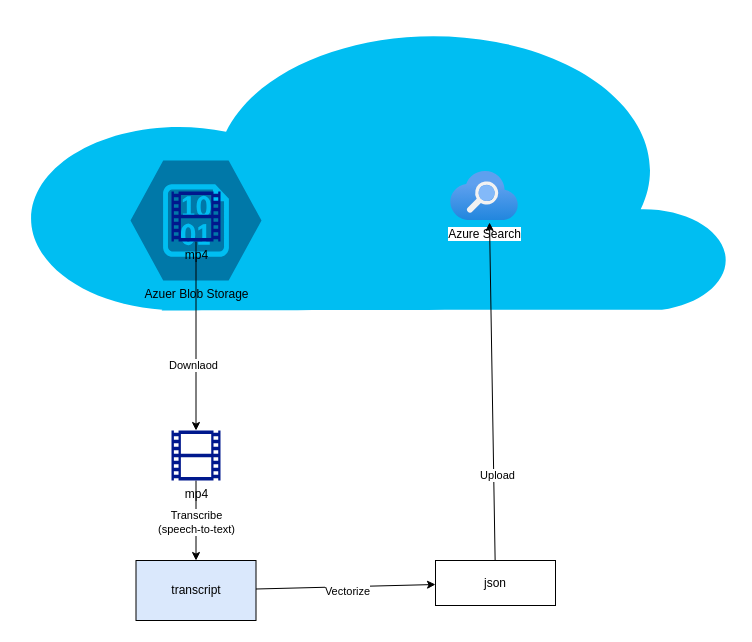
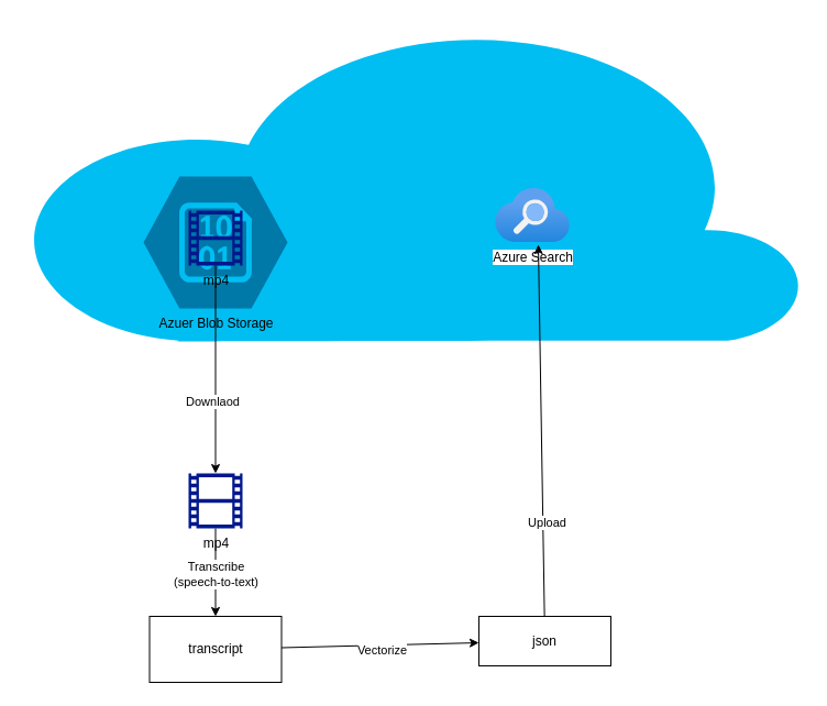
  <mxCell id="0" />
  <mxCell id="1" parent="0" />
  <mxCell id="2" value="" style="verticalLabelPosition=bottom;html=1;verticalAlign=top;align=center;strokeColor=none;fillColor=#00BEF2;shape=mxgraph.azure.cloud;" vertex="1" parent="1"><mxGeometry x="20" y="20" width="710" height="290" as="geometry" /></mxCell>
  <mxCell id="3" style="edgeStyle=none;html=1;" edge="1" parent="1" source="5" target="9"><mxGeometry relative="1" as="geometry" /></mxCell>
  <mxCell id="4" value="Vectorize" style="edgeLabel;html=1;align=center;verticalAlign=middle;resizable=0;points=[];" vertex="1" connectable="0" parent="3"><mxGeometry x="0.019" y="-4" relative="1" as="geometry"><mxPoint as="offset" /></mxGeometry></mxCell>
- <mxCell id="5" value="transcript" style="rounded=0;whiteSpace=wrap;html=1;fillColor=#dae8fc;" vertex="1" parent="1"><mxGeometry x="135.5" y="560" width="120" height="60" as="geometry" /></mxCell>
+ <mxCell id="5" value="transcript" style="rounded=0;whiteSpace=wrap;html=1;" vertex="1" parent="1"><mxGeometry x="135.5" y="560" width="120" height="60" as="geometry" /></mxCell>
  <mxCell id="6" style="edgeStyle=none;html=1;" edge="1" parent="1" source="8" target="5"><mxGeometry relative="1" as="geometry" /></mxCell>
  <mxCell id="7" value="Transcribe&lt;div&gt;(speech-to-text)&lt;/div&gt;" style="edgeLabel;html=1;align=center;verticalAlign=middle;resizable=0;points=[];" vertex="1" connectable="0" parent="6"><mxGeometry x="0.025" relative="1" as="geometry"><mxPoint as="offset" /></mxGeometry></mxCell>
  <mxCell id="8" value="mp4" style="sketch=0;aspect=fixed;pointerEvents=1;shadow=0;dashed=0;html=1;strokeColor=none;labelPosition=center;verticalLabelPosition=bottom;verticalAlign=top;align=center;fillColor=#00188D;shape=mxgraph.mscae.general.video" vertex="1" parent="1"><mxGeometry x="171" y="430" width="49" height="50" as="geometry" /></mxCell>
  <mxCell id="9" value="json" style="rounded=0;whiteSpace=wrap;html=1;" vertex="1" parent="1"><mxGeometry x="435" y="560" width="120" height="45" as="geometry" /></mxCell>
  <mxCell id="10" value="Azure Search" style="image;aspect=fixed;html=1;points=[];align=center;fontSize=12;image=img/lib/azure2/app_services/Search_Services.svg;" vertex="1" parent="1"><mxGeometry x="450" y="171" width="68" height="49.12" as="geometry" /></mxCell>
  <mxCell id="11" value="Azuer Blob Storage" style="verticalLabelPosition=bottom;html=1;verticalAlign=top;align=center;strokeColor=none;fillColor=#0078A8;shape=mxgraph.azure.storage_blob;" vertex="1" parent="1"><mxGeometry x="130" y="160" width="131" height="120" as="geometry" /></mxCell>
  <mxCell id="12" style="edgeStyle=none;html=1;" edge="1" parent="1" source="14" target="8"><mxGeometry relative="1" as="geometry" /></mxCell>
  <mxCell id="13" value="Downlaod" style="edgeLabel;html=1;align=center;verticalAlign=middle;resizable=0;points=[];" vertex="1" connectable="0" parent="12"><mxGeometry x="0.302" y="-3" relative="1" as="geometry"><mxPoint as="offset" /></mxGeometry></mxCell>
  <mxCell id="14" value="mp4" style="sketch=0;aspect=fixed;pointerEvents=1;shadow=0;dashed=0;html=1;strokeColor=none;labelPosition=center;verticalLabelPosition=bottom;verticalAlign=top;align=center;fillColor=#00188D;shape=mxgraph.mscae.general.video" vertex="1" parent="1"><mxGeometry x="171" y="191" width="49" height="50" as="geometry" /></mxCell>
  <mxCell id="15" style="edgeStyle=none;html=1;entryX=0.574;entryY=1.038;entryDx=0;entryDy=0;entryPerimeter=0;" edge="1" parent="1" source="9" target="10"><mxGeometry relative="1" as="geometry" /></mxCell>
  <mxCell id="16" value="Upload" style="edgeLabel;html=1;align=center;verticalAlign=middle;resizable=0;points=[];" vertex="1" connectable="0" parent="15"><mxGeometry x="-0.497" y="-3" relative="1" as="geometry"><mxPoint as="offset" /></mxGeometry></mxCell>
